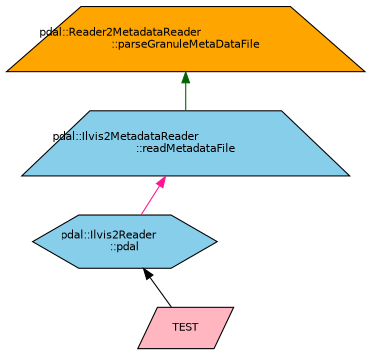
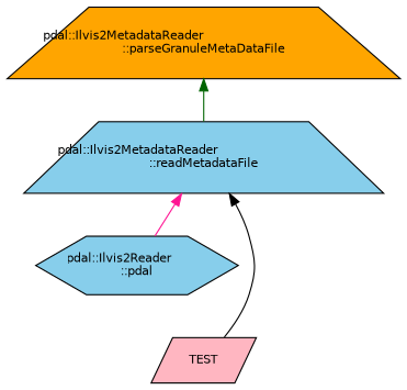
  digraph {
    rankdir=TB
    node [color=black fillcolor=skyblue fontname=Helvetica fontsize=10 shape=trapezium style=filled]
    edge [dir=back fontname=Helvetica fontsize=10 labelfontname=Helvetica labelfontsize=10 style=solid]
-   n1 [fillcolor=orange fontcolor=black height=0.2 label="pdal::Reader2MetadataReader\l::parseGranuleMetaDataFile" width=0.4]
+   n1 [fillcolor=orange fontcolor=black height=0.2 label="pdal::Ilvis2MetadataReader\l::parseGranuleMetaDataFile" width=0.4]
    n2 [height=0.2 label="pdal::Ilvis2MetadataReader\l::readMetadataFile" width=0.4]
    n3 [height=0.2 label="pdal::Ilvis2Reader\l::pdal" shape=hexagon width=0.4]
    n4 [fillcolor=lightpink height=0.2 label=TEST shape=parallelogram width=0.4]
    n1 -> n2 [color=darkgreen]
    n2 -> n3 [color=deeppink]
-   n3 -> n4 [color=black]
+   n2 -> n4 [color=black]
  }
